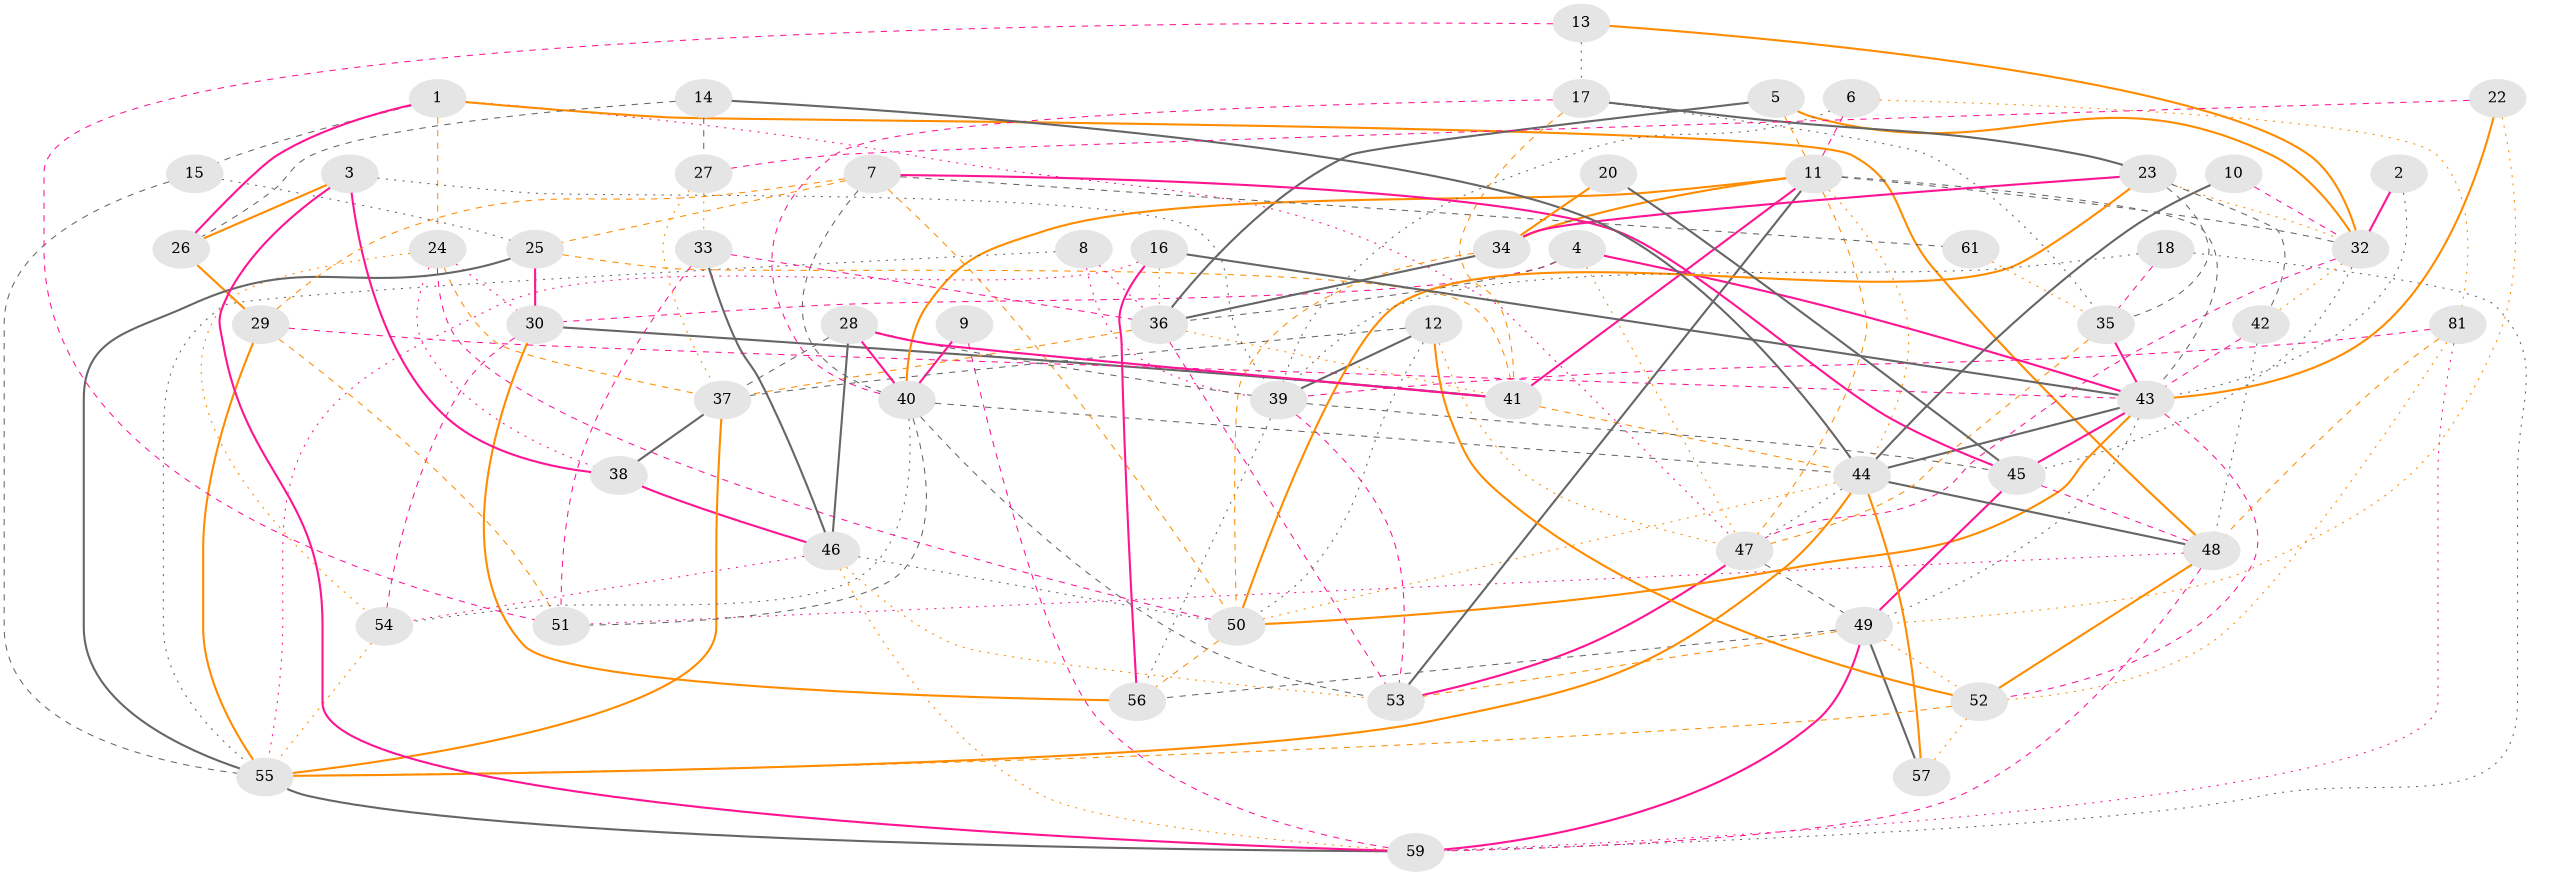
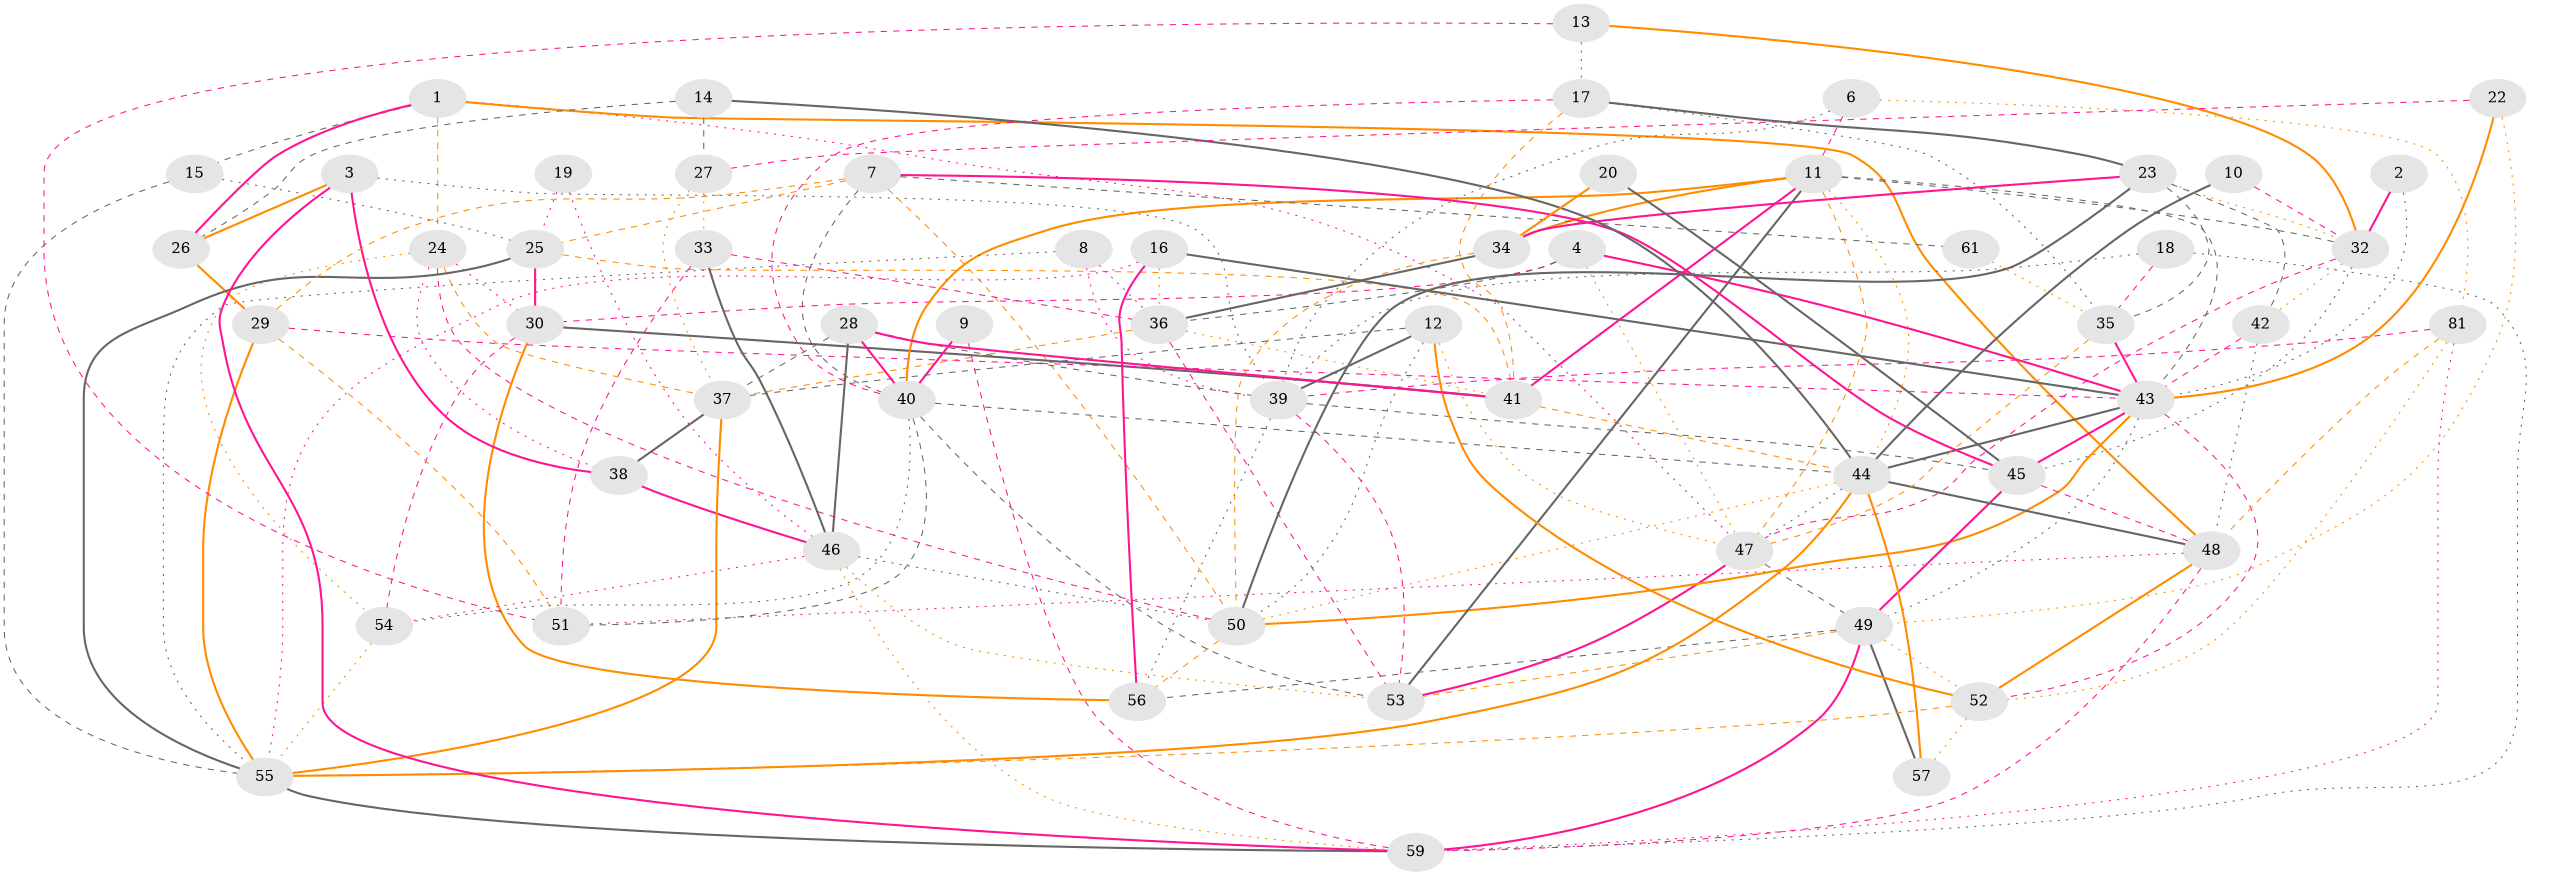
  graph {
    node [color=gray90 style=filled]
    edge [color=gray40 style=dashed weight=1.0]
    1
    15
    24
    26
    47
    48
    25
    55
    38
    30
    50
    37
    54
    29
    53
    49
    n17 [label=59]
    52
    51
    2
    32
    43
    45
    42
    44
    3
    39
    46
    56
    4
    36
    41
-   5
    11
    40
    34
    6
    n38 [label=81]
    n39 [label=61]
    7
    35
    8
    9
    10
    57
    12
    13
    17
    23
    14
    27
    33
    16
    18
+   19
    20
    22
    28
    1 -- 15
    1 -- 24 [color=darkorange]
    1 -- 26 [color=deeppink style=bold]
    1 -- 47 [color=deeppink style=dotted]
    1 -- 48 [color=darkorange style=bold]
    15 -- 25 [style=dotted weight=2.0]
    15 -- 55
    24 -- 38 [color=deeppink style=dotted]
    24 -- 30 [color=deeppink style=dotted]
    24 -- 50 [color=deeppink]
    24 -- 37 [color=darkorange]
    24 -- 54 [color=darkorange style=dotted]
    26 -- 29 [color=darkorange style=bold]
    47 -- 53 [color=deeppink style=bold]
    47 -- 49
    48 -- n17 [color=deeppink]
    48 -- 52 [color=darkorange style=bold]
    48 -- 51 [color=deeppink style=dotted]
    25 -- 55 [style=bold]
    25 -- 30 [color=deeppink style=bold]
    25 -- 41 [color=darkorange]
    55 -- n17 [style=bold]
    38 -- 46 [color=deeppink style=bold]
    30 -- 54 [color=deeppink]
    30 -- 56 [color=darkorange style=bold]
    30 -- 41 [style=bold]
    50 -- 56 [color=darkorange]
    37 -- 55 [color=darkorange style=bold]
    37 -- 38 [style=bold]
    54 -- 55 [color=darkorange style=dotted]
    29 -- 55 [color=darkorange style=bold]
    29 -- 51 [color=darkorange]
    29 -- 43 [color=deeppink]
    49 -- 53 [color=darkorange]
    49 -- n17 [color=deeppink style=bold]
    49 -- 52 [color=darkorange style=dotted]
    49 -- 56
    49 -- 57 [style=bold]
    52 -- 55 [color=darkorange]
    52 -- 57 [color=darkorange style=dotted]
    2 -- 32 [color=deeppink style=bold]
    2 -- 43 [style=dotted]
    32 -- 47 [color=deeppink]
    32 -- 45 [style=dotted weight=2.0]
    32 -- 42 [color=darkorange style=dotted]
    43 -- 50 [color=darkorange style=bold]
    43 -- 49 [style=dotted]
    43 -- 52 [color=deeppink]
    43 -- 45 [color=deeppink style=bold]
    43 -- 44 [style=bold]
    45 -- 48 [color=deeppink]
    45 -- 49 [color=deeppink style=bold]
    42 -- 48 [style=dotted weight=2.0]
    42 -- 43 [color=deeppink]
    44 -- 47 [style=dotted]
    44 -- 48 [style=bold weight=2.0]
    44 -- 55 [color=darkorange style=bold]
    44 -- 50 [color=darkorange style=dotted]
    44 -- 57 [color=darkorange style=bold]
    3 -- 26 [color=darkorange style=bold]
    3 -- 38 [color=deeppink style=bold]
    3 -- n17 [color=deeppink style=bold]
    3 -- 39 [style=dotted]
    39 -- 53 [color=deeppink]
    39 -- 45
    39 -- 56 [style=dotted weight=2.0]
    46 -- 50 [style=dotted weight=2.0]
    46 -- 54 [color=deeppink style=dotted]
    46 -- 53 [color=darkorange style=dotted weight=2.0]
    46 -- n17 [color=darkorange style=dotted]
    4 -- 47 [color=darkorange style=dotted]
    4 -- 30 [color=deeppink]
    4 -- 43 [color=deeppink style=bold]
    4 -- 36
    36 -- 37 [color=darkorange]
    36 -- 53 [color=deeppink]
    36 -- 41 [color=darkorange style=dotted]
    41 -- 44 [color=darkorange]
-   5 -- 32 [color=darkorange style=bold]
-   5 -- 36 [style=bold]
-   5 -- 11 [color=darkorange]
    11 -- 47 [color=darkorange]
    11 -- 53 [style=bold]
    11 -- 32
    11 -- 43
    11 -- 44 [color=darkorange style=dotted]
    11 -- 41 [color=deeppink style=bold]
    11 -- 40 [color=darkorange style=bold]
    11 -- 34 [color=darkorange style=bold]
    40 -- 54 [style=dotted]
    40 -- 53
    40 -- 51
    40 -- 44
    34 -- 50 [color=darkorange]
    34 -- 36 [style=bold]
    6 -- 39 [style=dotted]
    6 -- 11 [color=deeppink]
    6 -- n38 [color=darkorange style=dotted]
    n38 -- 48 [color=darkorange]
    n38 -- n17 [color=deeppink style=dotted]
    n38 -- 52 [color=darkorange style=dotted]
    n38 -- 39 [color=deeppink]
    n39 -- 35 [color=darkorange style=dotted]
    7 -- 25 [color=darkorange]
    7 -- 50 [color=darkorange]
    7 -- 29 [color=darkorange]
    7 -- 45 [color=deeppink style=bold]
    7 -- 40
    7 -- n39
    35 -- 47 [color=darkorange]
    35 -- 43 [color=deeppink style=bold]
    8 -- 55 [style=dotted]
    8 -- 39 [color=deeppink style=dotted]
    8 -- 36 [color=deeppink style=dotted]
    9 -- n17 [color=deeppink]
    9 -- 40 [color=deeppink style=bold]
    10 -- 32 [color=deeppink]
    10 -- 44 [style=bold]
    12 -- 47 [color=darkorange style=dotted]
    12 -- 50 [style=dotted]
    12 -- 37 [weight=2.0]
    12 -- 52 [color=darkorange style=bold]
    12 -- 39 [style=bold]
    13 -- 51 [color=deeppink]
    13 -- 32 [color=darkorange style=bold]
    13 -- 17 [style=dotted]
    17 -- 41 [color=darkorange]
    17 -- 40 [color=deeppink]
    17 -- 35 [style=dotted]
    17 -- 23 [style=bold]
-   23 -- 50 [color=darkorange style=bold]
+   23 -- 50 [style=bold]
    23 -- 32 [color=darkorange style=dotted]
    23 -- 42
    23 -- 34 [color=deeppink style=bold]
    23 -- 35
    14 -- 26
    14 -- 44 [style=bold]
    14 -- 27
    27 -- 37 [color=darkorange style=dotted]
    27 -- 33 [color=darkorange style=dotted]
    33 -- 51 [color=deeppink]
    33 -- 46 [style=bold]
    33 -- 36 [color=deeppink]
    16 -- 55 [color=deeppink style=dotted]
    16 -- 43 [style=bold]
    16 -- 56 [color=deeppink style=bold]
    16 -- 36 [color=darkorange style=dotted]
    18 -- n17 [style=dotted]
    18 -- 39 [style=dotted]
    18 -- 35 [color=deeppink]
+   19 -- 25 [color=deeppink style=dotted]
+   19 -- 46 [color=deeppink style=dotted]
    20 -- 45 [style=bold]
    20 -- 34 [color=darkorange style=bold]
    22 -- 49 [color=darkorange style=dotted]
    22 -- 43 [color=darkorange style=bold]
    22 -- 27 [color=deeppink]
    28 -- 37
    28 -- 39
    28 -- 46 [style=bold]
    28 -- 41 [color=deeppink style=bold]
    28 -- 40 [color=deeppink style=bold]
  }
